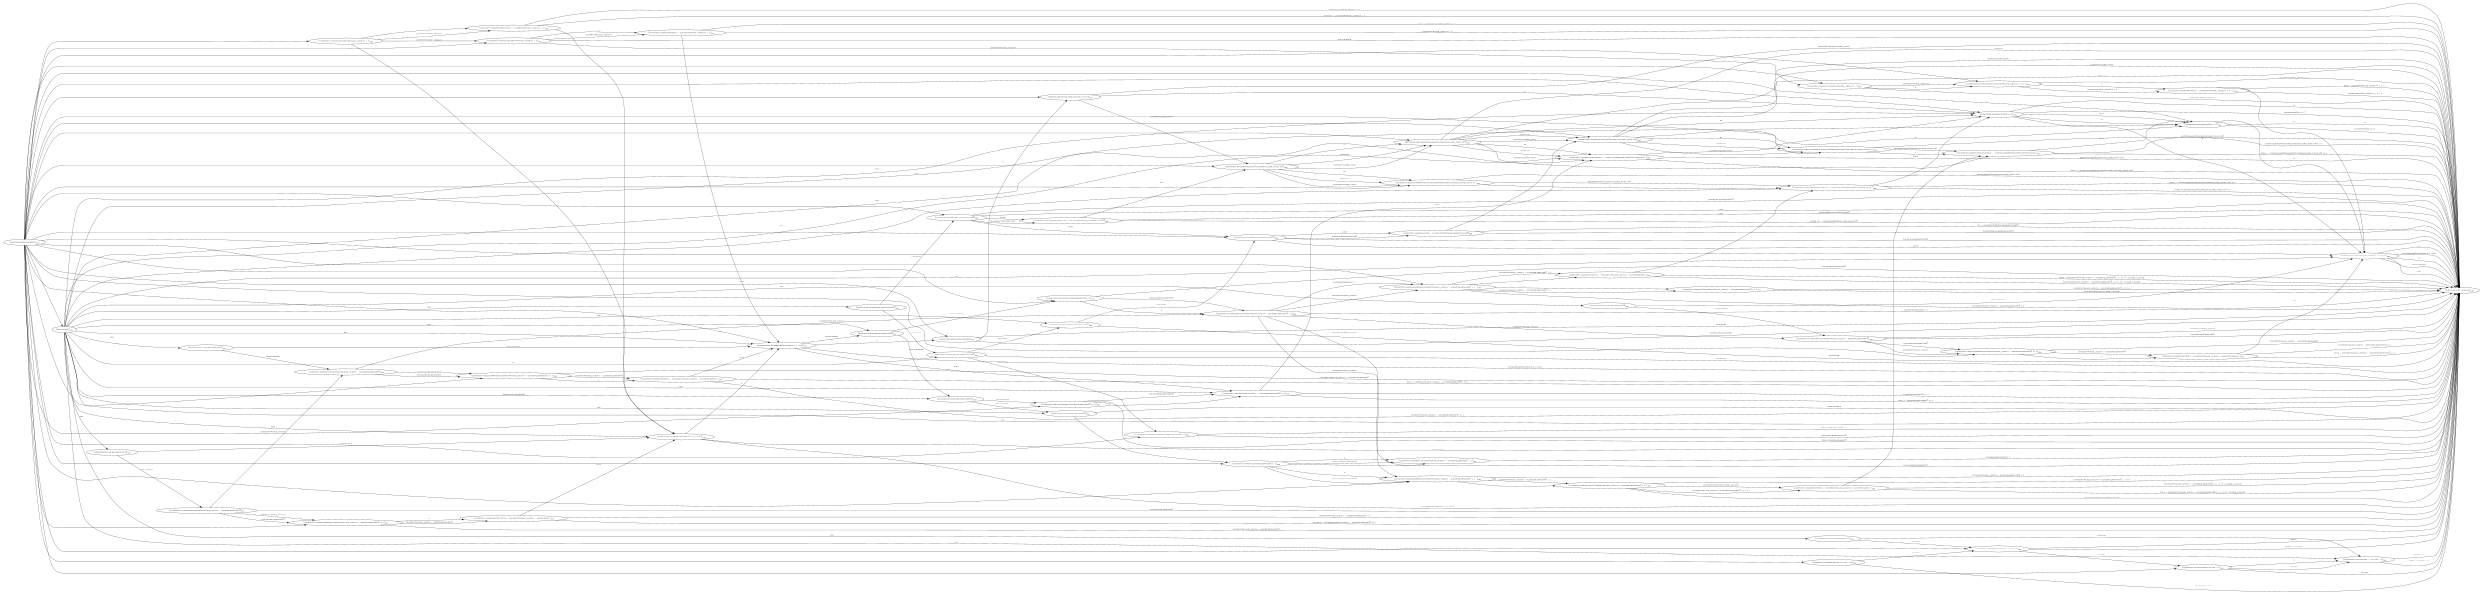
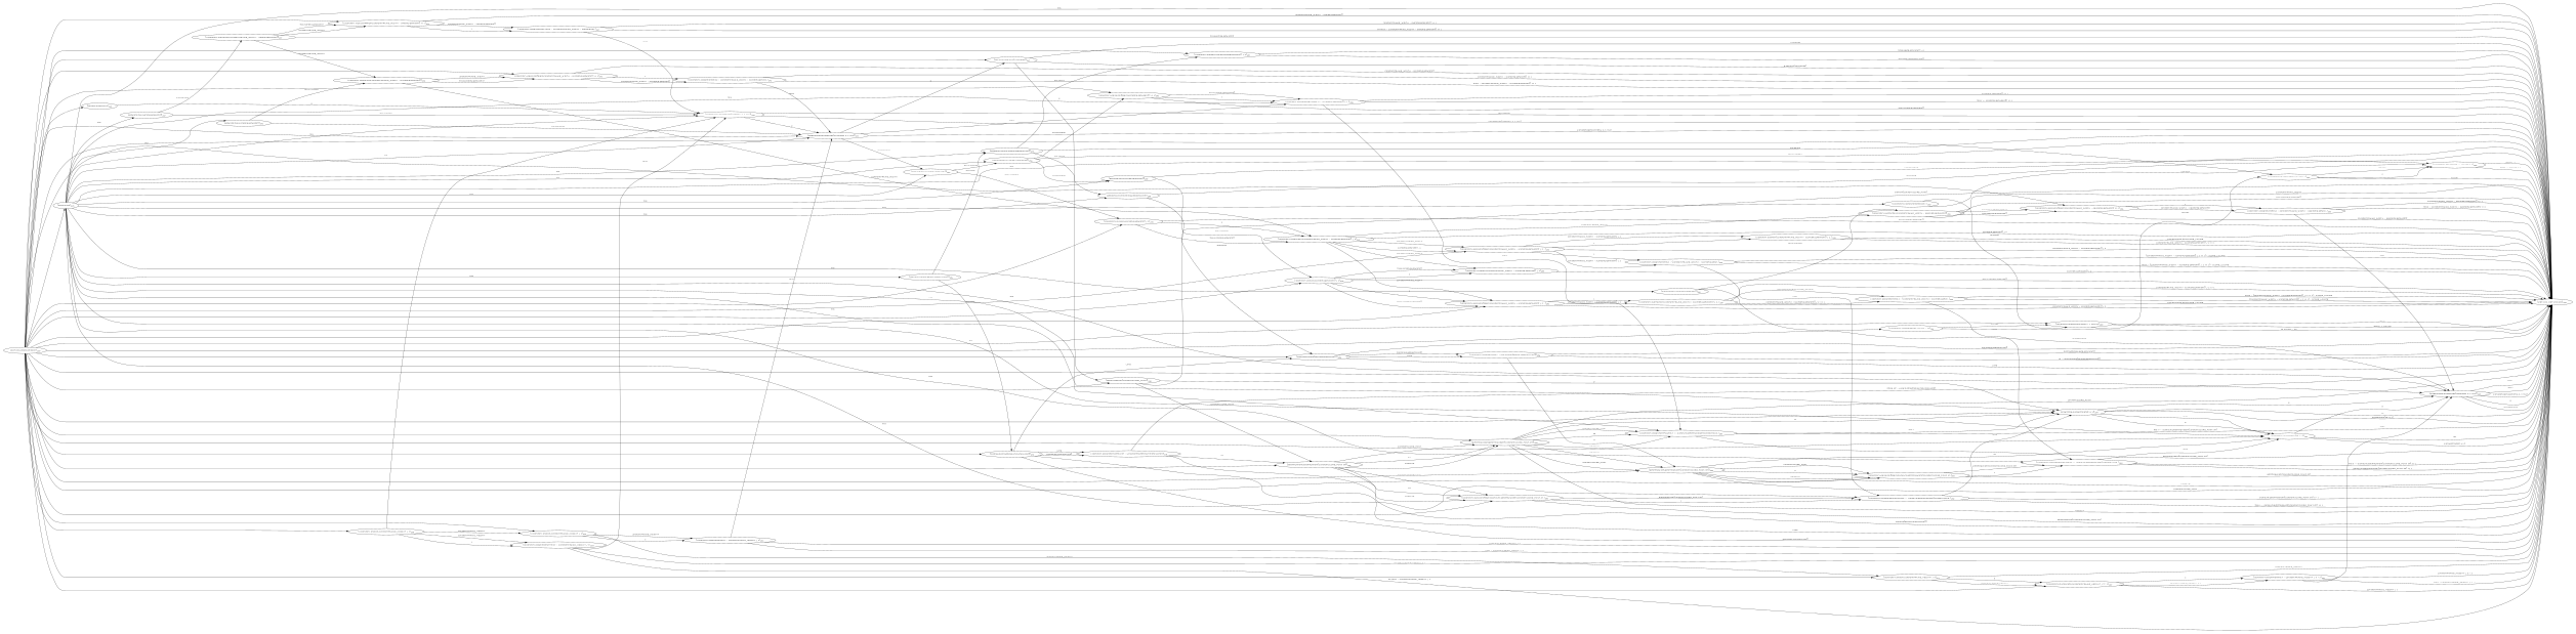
  digraph {
    fontname="Comic Neue"
    rankdir=LR
    node [fontname="Comic Neue"]
    edge [fontname="Comic Neue"]
    n1 [label=<(METHOD,drawGameover)<SUB>235</SUB>>]
    n2 [label=<(PARAM,this)<SUB>235</SUB>>]
+   n3 [label=<(PARAM,Graphics g)<SUB>235</SUB>>]
    n4 [label=<(drawImage,g.drawImage(scoreImg, x, y, null))<SUB>244</SUB>>]
    n5 [label=<(setColor,g.setColor(Color.white))<SUB>247</SUB>>]
    n6 [label=<(setFont,setFont(Constant.SCORE_FONT))<SUB>248</SUB>>]
    n7 [label=<(drawString,g.drawString(str, x, y))<SUB>254</SUB>>]
    n8 [label=<(&lt;operator&gt;.assignment,int COUNT = 30)<SUB>264</SUB>>]
    n9 [label=<(&lt;operator&gt;.greaterThan,timing.getBestScore() &gt; 0)<SUB>257</SUB>>]
    n10 [label=<(&lt;operator&gt;.greaterThan,flash++ &gt; COUNT)<SUB>265</SUB>>]
    n11 [label=<(&lt;operator&gt;.logicalShiftRight,Constant.FRAME_WIDTH - overImg.getWidth() &gt;&gt; 1)<SUB>237</SUB>>]
    n12 [label=<(&lt;operator&gt;.division,Constant.FRAME_HEIGHT / 4)<SUB>238</SUB>>]
    n13 [label=<(&lt;operator&gt;.logicalShiftRight,Constant.FRAME_WIDTH - scoreImg.getWidth() &gt;&gt; 1)<SUB>242</SUB>>]
    n14 [label=<(&lt;operator&gt;.division,Constant.FRAME_HEIGHT / 3)<SUB>243</SUB>>]
    n15 [label=<(&lt;operator&gt;.logicalShiftRight,scoreImg.getHeight() &gt;&gt; 1)<SUB>250</SUB>>]
    n16 [label=<(toString,toString(timing.TimeToScore()))<SUB>251</SUB>>]
    n17 [label=<(&lt;operator&gt;.logicalShiftRight,GameUtil.getStringWidth(Constant.SCORE_FONT, st...)<SUB>252</SUB>>]
    n18 [label=<(getStringHeight,getStringHeight(Constant.SCORE_FONT, str))<SUB>253</SUB>>]
    n19 [label=<(drawString,g.drawString(str, x, y))<SUB>261</SUB>>]
    n20 [label=<(drawImage,g.drawImage(againImg, x, y, null))<SUB>268</SUB>>]
    n21 [label=<(&lt;operator&gt;.logicalShiftRight,Constant.FRAME_WIDTH - scoreImg.getWidth() / 2 ...)<SUB>249</SUB>>]
    n22 [label=<(getStringWidth,getStringWidth(Constant.SCORE_FONT, str))<SUB>252</SUB>>]
    n23 [label=<(toString,toString(timing.getBestScore()))<SUB>258</SUB>>]
    n24 [label=<(&lt;operator&gt;.logicalShiftRight,GameUtil.getStringWidth(Constant.SCORE_FONT, st...)<SUB>260</SUB>>]
    n25 [label=<(&lt;operator&gt;.logicalShiftRight,Constant.FRAME_WIDTH - againImg.getWidth() &gt;&gt; 1)<SUB>266</SUB>>]
    n26 [label=<(&lt;operator&gt;.multiplication,Constant.FRAME_HEIGHT / 5 * 3)<SUB>267</SUB>>]
    n27 [label=<(&lt;operator&gt;.division,scoreImg.getWidth() / 2)<SUB>249</SUB>>]
    n28 [label=<(&lt;operator&gt;.logicalShiftRight,Constant.FRAME_WIDTH + scoreImg.getWidth() / 2 ...)<SUB>259</SUB>>]
    n29 [label=<(getStringWidth,getStringWidth(Constant.SCORE_FONT, str))<SUB>260</SUB>>]
    n30 [label=<(&lt;operator&gt;.division,Constant.FRAME_HEIGHT / 5)<SUB>267</SUB>>]
    n31 [label=<(&lt;operator&gt;.multiplication,COUNT * 2)<SUB>269</SUB>>]
    n32 [label=<(&lt;operator&gt;.division,scoreImg.getWidth() / 2)<SUB>259</SUB>>]
    n33 [label=<(drawImage,g.drawImage(overImg, x, y, null))<SUB>239</SUB>>]
    n34 [label=<(METHOD_RETURN,void)<SUB>235</SUB>>]
    n35 [label=<(&lt;operator&gt;.assignmentPlus,this.y += scoreImg.getHeight() &gt;&gt; 1)<SUB>250</SUB>>]
    n36 [label=<(&lt;operator&gt;.assignmentMinus,this.x -= GameUtil.getStringWidth(Constant.SCOR...)<SUB>252</SUB>>]
    n37 [label=<(&lt;operator&gt;.assignmentPlus,this.y += GameUtil.getStringHeight(Constant.SCO...)<SUB>253</SUB>>]
    n38 [label=<(&lt;operator&gt;.assignmentMinus,this.x -= GameUtil.getStringWidth(Constant.SCOR...)<SUB>260</SUB>>]
    n39 [label=<(getHeight,this.scoreImg.getHeight())<SUB>250</SUB>>]
    n40 [label=<(TimeToScore,this.timing.TimeToScore())<SUB>251</SUB>>]
    n41 [label=<(getBestScore,this.timing.getBestScore())<SUB>257</SUB>>]
    n42 [label=<(&lt;operator&gt;.postIncrement,flash++)<SUB>265</SUB>>]
    n43 [label=<(&lt;operator&gt;.equals,flash == COUNT * 2)<SUB>269</SUB>>]
    n44 [label=<(getWidth,this.overImg.getWidth())<SUB>237</SUB>>]
    n45 [label=<(getWidth,this.scoreImg.getWidth())<SUB>242</SUB>>]
    n46 [label=<(getBestScore,this.timing.getBestScore())<SUB>258</SUB>>]
    n47 [label=<(getWidth,this.scoreImg.getWidth())<SUB>249</SUB>>]
    n48 [label=<(getWidth,this.againImg.getWidth())<SUB>266</SUB>>]
    n49 [label=<(getWidth,this.scoreImg.getWidth())<SUB>259</SUB>>]
    n50 [label=<(&lt;operator&gt;.assignment,int this.x = Constant.FRAME_WIDTH - overImg.get...)<SUB>237</SUB>>]
    n51 [label=<(&lt;operator&gt;.assignment,int this.y = Constant.FRAME_HEIGHT / 4)<SUB>238</SUB>>]
    n52 [label=<(&lt;operator&gt;.assignment,this.x = Constant.FRAME_WIDTH - scoreImg.getWid...)<SUB>242</SUB>>]
    n53 [label=<(&lt;operator&gt;.assignment,this.y = Constant.FRAME_HEIGHT / 3)<SUB>243</SUB>>]
    n54 [label=<(&lt;operator&gt;.assignment,String str = Long.toString(timing.TimeToScore()))<SUB>251</SUB>>]
    n55 [label=<(&lt;operator&gt;.assignment,this.x = (Constant.FRAME_WIDTH - scoreImg.getWi...)<SUB>249</SUB>>]
    n56 [label=<(&lt;operator&gt;.addition,(Constant.FRAME_WIDTH - scoreImg.getWidth() / 2...)<SUB>249</SUB>>]
    n57 [label=<(&lt;operator&gt;.assignment,str = Long.toString(timing.getBestScore()))<SUB>258</SUB>>]
    n58 [label=<(&lt;operator&gt;.assignment,this.x = Constant.FRAME_WIDTH - againImg.getWid...)<SUB>266</SUB>>]
    n59 [label=<(&lt;operator&gt;.assignment,this.y = Constant.FRAME_HEIGHT / 5 * 3)<SUB>267</SUB>>]
    n60 [label=<(&lt;operator&gt;.subtraction,Constant.FRAME_WIDTH - scoreImg.getWidth() / 2)<SUB>249</SUB>>]
    n61 [label=<(&lt;operator&gt;.subtraction,(Constant.FRAME_WIDTH + scoreImg.getWidth() / 2...)<SUB>259</SUB>>]
    n62 [label=<(&lt;operator&gt;.addition,Constant.FRAME_WIDTH + scoreImg.getWidth() / 2)<SUB>259</SUB>>]
    n63 [label=<(&lt;operator&gt;.subtraction,Constant.FRAME_WIDTH - overImg.getWidth())<SUB>237</SUB>>]
    n64 [label=<(&lt;operator&gt;.subtraction,Constant.FRAME_WIDTH - scoreImg.getWidth())<SUB>242</SUB>>]
    n65 [label=<(&lt;operator&gt;.subtraction,Constant.FRAME_WIDTH - againImg.getWidth())<SUB>266</SUB>>]
    n66 [label=<(&lt;operator&gt;.assignment,this.x = (Constant.FRAME_WIDTH + scoreImg.getWi...)<SUB>259</SUB>>]
    n1 -> n2
+   n1 -> n3
    n1 -> n4
    n1 -> n5
    n1 -> n6
    n1 -> n7
    n1 -> n8
    n1 -> n9
    n1 -> n10
    n1 -> n11
    n1 -> n12
    n1 -> n13
    n1 -> n14
    n1 -> n15
    n1 -> n16
    n1 -> n17
    n1 -> n18
    n1 -> n19
    n1 -> n20
    n1 -> n21
    n1 -> n22
    n1 -> n23
    n1 -> n24
    n1 -> n25
    n1 -> n26
    n1 -> n27
    n1 -> n28
    n1 -> n29
    n1 -> n30
    n1 -> n31
    n1 -> n32
    n2 -> n4 [label=this]
    n2 -> n7 [label=this]
    n2 -> n19 [label=this]
    n2 -> n20 [label=this]
    n2 -> n33 [label=this]
    n2 -> n34 [label=this]
    n2 -> n35 [label=this]
    n2 -> n36 [label=this]
    n2 -> n37 [label=this]
    n2 -> n38 [label=this]
-   n2 -> n39 [label="g.setColor(Color.white)"]
+   n2 -> n39 [label=this]
    n2 -> n40 [label=this]
    n2 -> n41 [label=this]
    n2 -> n42 [label=this]
    n2 -> n43 [label=this]
    n2 -> n44 [label=this]
    n2 -> n45 [label=this]
    n2 -> n46 [label=this]
    n2 -> n47 [label=this]
    n2 -> n48 [label=this]
    n2 -> n49 [label=this]
+   n3 -> n33 [label=g]
    n4 -> n5 [label=g]
    n4 -> n34 [label="g.drawImage(scoreImg, x, y, null)"]
    n4 -> n35 [label="this.y"]
    n4 -> n47 [label="this.scoreImg"]
    n5 -> n6 [label=g]
    n5 -> n34 [label="Color.white"]
    n5 -> n34 [label="g.setColor(Color.white)"]
    n6 -> n7 [label=g]
    n6 -> n22 [label="Constant.SCORE_FONT"]
    n6 -> n34 [label="setFont(Constant.SCORE_FONT)"]
    n7 -> n19 [label=g]
    n7 -> n19 [label="this.y"]
    n7 -> n20 [label=g]
    n7 -> n34 [label=str]
    n7 -> n34 [label="g.drawString(str, x, y)"]
    n8 -> n10 [label=COUNT]
    n8 -> n34 [label="int COUNT = 30"]
    n9 -> n34 [label="this.timing.getBestScore()"]
    n9 -> n34 [label="timing.getBestScore() &gt; 0"]
    n10 -> n31 [label=COUNT]
    n10 -> n34 [label="flash++"]
    n10 -> n34 [label="flash++ &gt; COUNT"]
    n11 -> n34 [label="Constant.FRAME_WIDTH - overImg.getWidth()"]
    n11 -> n50 [label="Constant.FRAME_WIDTH - overImg.getWidth()"]
    n11 -> n50 [label=1]
    n12 -> n14 [label="Constant.FRAME_HEIGHT"]
    n12 -> n33
    n12 -> n51 [label="Constant.FRAME_HEIGHT"]
    n12 -> n51 [label=4]
    n13 -> n34 [label="Constant.FRAME_WIDTH - scoreImg.getWidth()"]
    n13 -> n52 [label="Constant.FRAME_WIDTH - scoreImg.getWidth()"]
    n13 -> n52 [label=1]
    n14 -> n30 [label="Constant.FRAME_HEIGHT"]
    n14 -> n53 [label="Constant.FRAME_HEIGHT"]
    n14 -> n53 [label=3]
    n15 -> n34 [label="this.scoreImg.getHeight()"]
    n15 -> n35 [label="this.scoreImg.getHeight()"]
    n15 -> n35 [label=1]
    n16 -> n23 [label=Long]
    n16 -> n34 [label=Long]
    n16 -> n34 [label="this.timing.TimeToScore()"]
    n16 -> n54 [label=Long]
    n16 -> n54 [label="this.timing.TimeToScore()"]
    n17 -> n34 [label="getStringWidth(Constant.SCORE_FONT, str)"]
    n17 -> n36 [label="getStringWidth(Constant.SCORE_FONT, str)"]
    n17 -> n36 [label=1]
    n18 -> n7 [label=str]
    n18 -> n29 [label=GameUtil]
    n18 -> n29 [label="Constant.SCORE_FONT"]
    n18 -> n34 [label=GameUtil]
    n18 -> n34 [label="Constant.SCORE_FONT"]
    n18 -> n37 [label=GameUtil]
    n18 -> n37 [label="Constant.SCORE_FONT"]
    n18 -> n37 [label=str]
    n19 -> n20 [label=g]
    n19 -> n34 [label=str]
    n19 -> n34 [label="g.drawString(str, x, y)"]
    n20 -> n34 [label=g]
    n20 -> n34 [label="this.againImg"]
    n20 -> n34 [label="this.x"]
    n20 -> n34 [label="this.y"]
    n20 -> n34 [label="g.drawImage(againImg, x, y, null)"]
    n21 -> n34 [label="Constant.FRAME_WIDTH - scoreImg.getWidth() / 2"]
    n21 -> n55 [label="Constant.FRAME_WIDTH - scoreImg.getWidth() / 2"]
    n21 -> n55 [label=1]
    n21 -> n56 [label="Constant.FRAME_WIDTH - scoreImg.getWidth() / 2"]
    n21 -> n56 [label=1]
    n22 -> n17 [label=GameUtil]
    n22 -> n17 [label="Constant.SCORE_FONT"]
    n22 -> n17 [label=str]
    n22 -> n18 [label=GameUtil]
    n22 -> n18 [label="Constant.SCORE_FONT"]
    n22 -> n18 [label=str]
    n23 -> n34 [label=Long]
    n23 -> n34 [label="this.timing.getBestScore()"]
    n23 -> n57 [label=Long]
    n23 -> n57 [label="this.timing.getBestScore()"]
    n24 -> n34 [label="getStringWidth(Constant.SCORE_FONT, str)"]
    n24 -> n38 [label="getStringWidth(Constant.SCORE_FONT, str)"]
    n24 -> n38 [label=1]
    n25 -> n34 [label="Constant.FRAME_WIDTH - againImg.getWidth()"]
    n25 -> n58 [label="Constant.FRAME_WIDTH - againImg.getWidth()"]
    n25 -> n58 [label=1]
    n26 -> n34 [label="Constant.FRAME_HEIGHT / 5"]
    n26 -> n59 [label="Constant.FRAME_HEIGHT / 5"]
    n26 -> n59 [label=3]
    n27 -> n34 [label="this.scoreImg.getWidth()"]
    n27 -> n60 [label="this.scoreImg.getWidth()"]
    n27 -> n60 [label=2]
    n28 -> n34 [label="Constant.FRAME_WIDTH + scoreImg.getWidth() / 2"]
    n28 -> n61 [label="Constant.FRAME_WIDTH + scoreImg.getWidth() / 2"]
    n28 -> n61 [label=1]
    n29 -> n19 [label=str]
    n29 -> n24 [label=GameUtil]
    n29 -> n24 [label="Constant.SCORE_FONT"]
    n29 -> n24 [label=str]
    n29 -> n34 [label=GameUtil]
    n29 -> n34 [label="Constant.SCORE_FONT"]
    n30 -> n26 [label="Constant.FRAME_HEIGHT"]
    n30 -> n26 [label=5]
    n30 -> n34 [label="Constant.FRAME_HEIGHT"]
    n31 -> n34 [label=COUNT]
    n31 -> n43 [label=COUNT]
    n31 -> n43 [label=2]
    n32 -> n28 [label="this.scoreImg.getWidth()"]
    n32 -> n28 [label=2]
    n32 -> n34 [label="this.scoreImg.getWidth()"]
    n32 -> n62 [label="this.scoreImg.getWidth()"]
    n32 -> n62 [label=2]
    n33 -> n4 [label=g]
    n33 -> n34 [label="this.overImg"]
    n33 -> n34 [label="g.drawImage(overImg, x, y, null)"]
    n35 -> n34 [label="scoreImg.getHeight() &gt;&gt; 1"]
    n35 -> n34 [label="this.y += scoreImg.getHeight() &gt;&gt; 1"]
    n35 -> n37 [label="this.y"]
    n36 -> n7 [label="this.x"]
    n36 -> n34 [label="GameUtil.getStringWidth(Constant.SCORE_FONT, str) &gt;&gt; 1"]
    n36 -> n34 [label="this.x -= GameUtil.getStringWidth(Constant.SCORE_FONT, str) &gt;&gt; 1"]
    n37 -> n7 [label="this.y"]
    n37 -> n34 [label="getStringHeight(Constant.SCORE_FONT, str)"]
    n37 -> n34 [label="this.y += GameUtil.getStringHeight(Constant.SCORE_FONT, str)"]
    n38 -> n19 [label="this.x"]
    n38 -> n34 [label="GameUtil.getStringWidth(Constant.SCORE_FONT, str) &gt;&gt; 1"]
    n38 -> n34 [label="this.x -= GameUtil.getStringWidth(Constant.SCORE_FONT, str) &gt;&gt; 1"]
    n39 -> n15 [label="this.scoreImg"]
-   n14 -> n34 [label="this.scoreImg"]
+   n39 -> n34 [label="this.scoreImg"]
    n39 -> n49 [label="this.scoreImg"]
    n40 -> n16 [label="this.timing"]
    n40 -> n41 [label="this.timing"]
    n41 -> n9 [label="this.timing"]
    n41 -> n34 [label="this.timing"]
    n41 -> n46 [label="this.timing"]
    n42 -> n10 [label="this.flash"]
    n42 -> n43 [label="this.flash"]
    n43 -> n34 [label="COUNT * 2"]
    n43 -> n34 [label="flash == COUNT * 2"]
    n44 -> n33 [label="this.overImg"]
    n44 -> n63 [label="this.overImg"]
    n45 -> n4 [label="this.scoreImg"]
    n45 -> n64 [label="this.scoreImg"]
    n46 -> n23 [label="this.timing"]
    n46 -> n34 [label="this.timing"]
    n47 -> n27 [label="this.scoreImg"]
    n47 -> n39 [label="this.scoreImg"]
    n48 -> n20 [label="this.againImg"]
    n48 -> n65 [label="this.againImg"]
    n49 -> n32 [label="this.scoreImg"]
    n49 -> n34 [label="this.scoreImg"]
    n50 -> n33 [label="this.x"]
    n50 -> n34 [label="Constant.FRAME_WIDTH - overImg.getWidth() &gt;&gt; 1"]
    n50 -> n34 [label="int this.x = Constant.FRAME_WIDTH - overImg.getWidth() &gt;&gt; 1"]
    n51 -> n33 [label="this.y"]
    n51 -> n34 [label="Constant.FRAME_HEIGHT / 4"]
    n51 -> n34 [label="int this.y = Constant.FRAME_HEIGHT / 4"]
    n52 -> n4 [label="this.x"]
    n52 -> n34 [label="Constant.FRAME_WIDTH - scoreImg.getWidth() &gt;&gt; 1"]
    n52 -> n34 [label="this.x = Constant.FRAME_WIDTH - scoreImg.getWidth() &gt;&gt; 1"]
    n53 -> n4 [label="this.y"]
    n53 -> n34 [label="Constant.FRAME_HEIGHT / 3"]
    n53 -> n34 [label="this.y = Constant.FRAME_HEIGHT / 3"]
    n54 -> n22 [label=str]
    n54 -> n34 [label="toString(timing.TimeToScore())"]
    n54 -> n34 [label="String str = Long.toString(timing.TimeToScore())"]
    n55 -> n34 [label="(Constant.FRAME_WIDTH - scoreImg.getWidth() / 2 &gt;&gt; 1) + SCORE_LOCATE"]
    n55 -> n34 [label="this.x = (Constant.FRAME_WIDTH - scoreImg.getWidth() / 2 &gt;&gt; 1) + SCORE_LOCATE"]
    n55 -> n36 [label="this.x"]
    n56 -> n34 [label="Constant.FRAME_WIDTH - scoreImg.getWidth() / 2 &gt;&gt; 1"]
    n56 -> n34 [label="com.bird.main.Bird.SCORE_LOCATE"]
    n57 -> n29 [label=str]
    n57 -> n34 [label="toString(timing.getBestScore())"]
    n57 -> n34 [label="str = Long.toString(timing.getBestScore())"]
    n58 -> n20 [label="this.x"]
    n58 -> n34 [label="Constant.FRAME_WIDTH - againImg.getWidth() &gt;&gt; 1"]
    n58 -> n34 [label="this.x = Constant.FRAME_WIDTH - againImg.getWidth() &gt;&gt; 1"]
    n59 -> n20 [label="this.y"]
    n59 -> n34 [label="Constant.FRAME_HEIGHT / 5 * 3"]
    n59 -> n34 [label="this.y = Constant.FRAME_HEIGHT / 5 * 3"]
    n60 -> n21 [label="Constant.FRAME_WIDTH"]
    n60 -> n21 [label="scoreImg.getWidth() / 2"]
    n60 -> n28 [label="Constant.FRAME_WIDTH"]
    n60 -> n34 [label="scoreImg.getWidth() / 2"]
    n60 -> n62 [label="Constant.FRAME_WIDTH"]
    n60 -> n65 [label="Constant.FRAME_WIDTH"]
    n61 -> n34 [label="Constant.FRAME_WIDTH + scoreImg.getWidth() / 2 &gt;&gt; 1"]
    n61 -> n34 [label="com.bird.main.Bird.SCORE_LOCATE"]
    n61 -> n66 [label="Constant.FRAME_WIDTH + scoreImg.getWidth() / 2 &gt;&gt; 1"]
    n61 -> n66 [label="com.bird.main.Bird.SCORE_LOCATE"]
    n62 -> n34 [label="scoreImg.getWidth() / 2"]
    n63 -> n11 [label="Constant.FRAME_WIDTH"]
    n63 -> n11 [label="this.overImg.getWidth()"]
    n63 -> n34 [label="this.overImg.getWidth()"]
    n63 -> n64 [label="Constant.FRAME_WIDTH"]
    n64 -> n13 [label="Constant.FRAME_WIDTH"]
    n64 -> n13 [label="this.scoreImg.getWidth()"]
    n64 -> n60 [label="Constant.FRAME_WIDTH"]
    n65 -> n25 [label="Constant.FRAME_WIDTH"]
    n65 -> n25 [label="this.againImg.getWidth()"]
    n65 -> n34 [label="Constant.FRAME_WIDTH"]
    n65 -> n34 [label="this.againImg.getWidth()"]
    n66 -> n34 [label="(Constant.FRAME_WIDTH + scoreImg.getWidth() / 2 &gt;&gt; 1) - SCORE_LOCATE"]
    n66 -> n34 [label="this.x = (Constant.FRAME_WIDTH + scoreImg.getWidth() / 2 &gt;&gt; 1) - SCORE_LOCATE"]
    n66 -> n38 [label="this.x"]
  }
